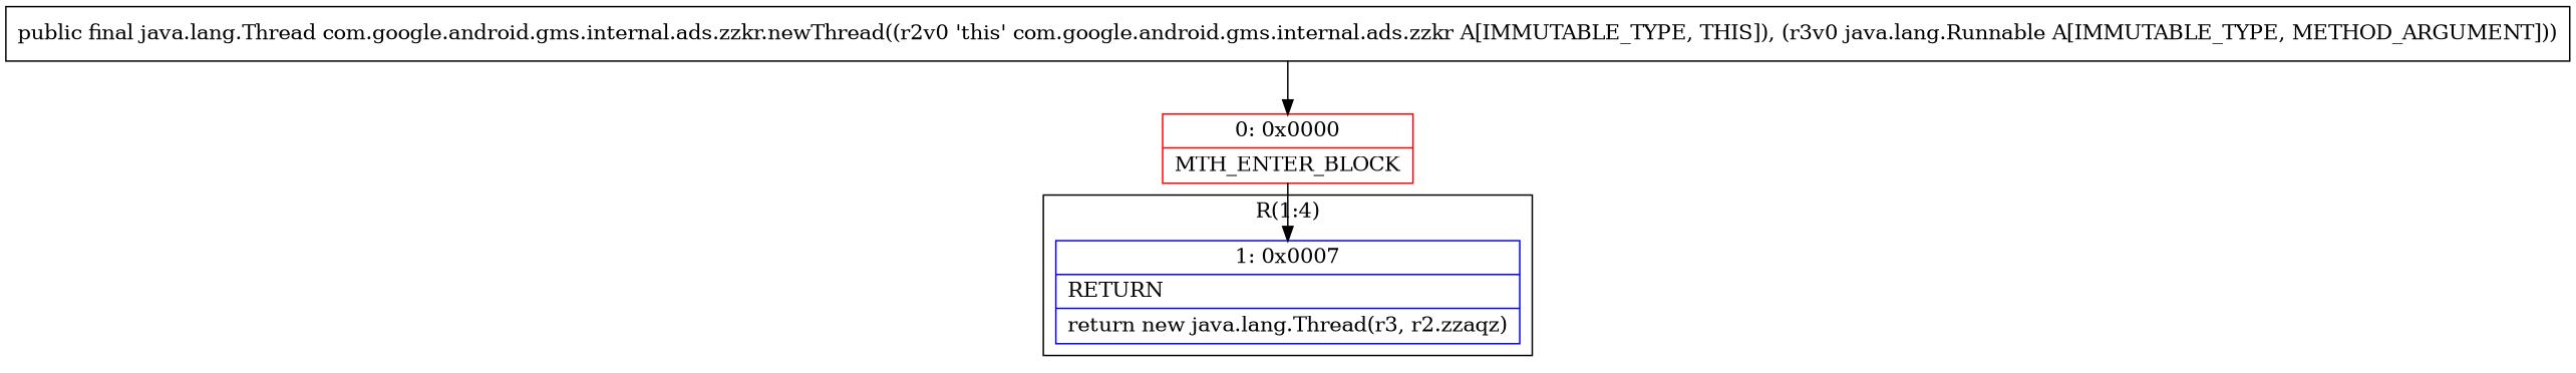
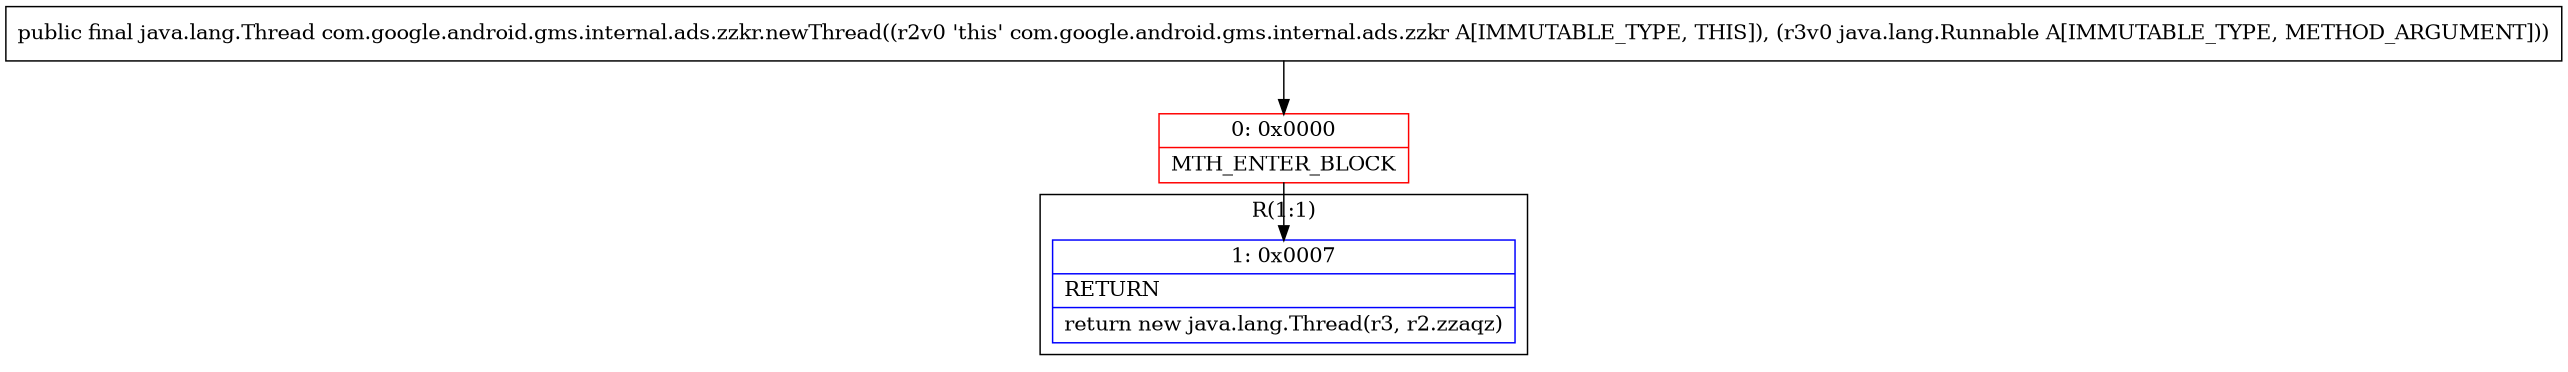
  digraph {
    node [shape=record]
    n1 [color=blue label="{1\:\ 0x0007|RETURN\l|return new java.lang.Thread(r3, r2.zzaqz)\l}"]
    n2 [color=red label="{0\:\ 0x0000|MTH_ENTER_BLOCK\l}"]
    n3 [label="{public final java.lang.Thread com.google.android.gms.internal.ads.zzkr.newThread((r2v0 'this' com.google.android.gms.internal.ads.zzkr A[IMMUTABLE_TYPE, THIS]), (r3v0 java.lang.Runnable A[IMMUTABLE_TYPE, METHOD_ARGUMENT])) }"]
    subgraph cluster_1 {
-     label="R(1:4)"
+     label="R(1:1)"
      n1
    }
    n2 -> n1
    n3 -> n2
  }
